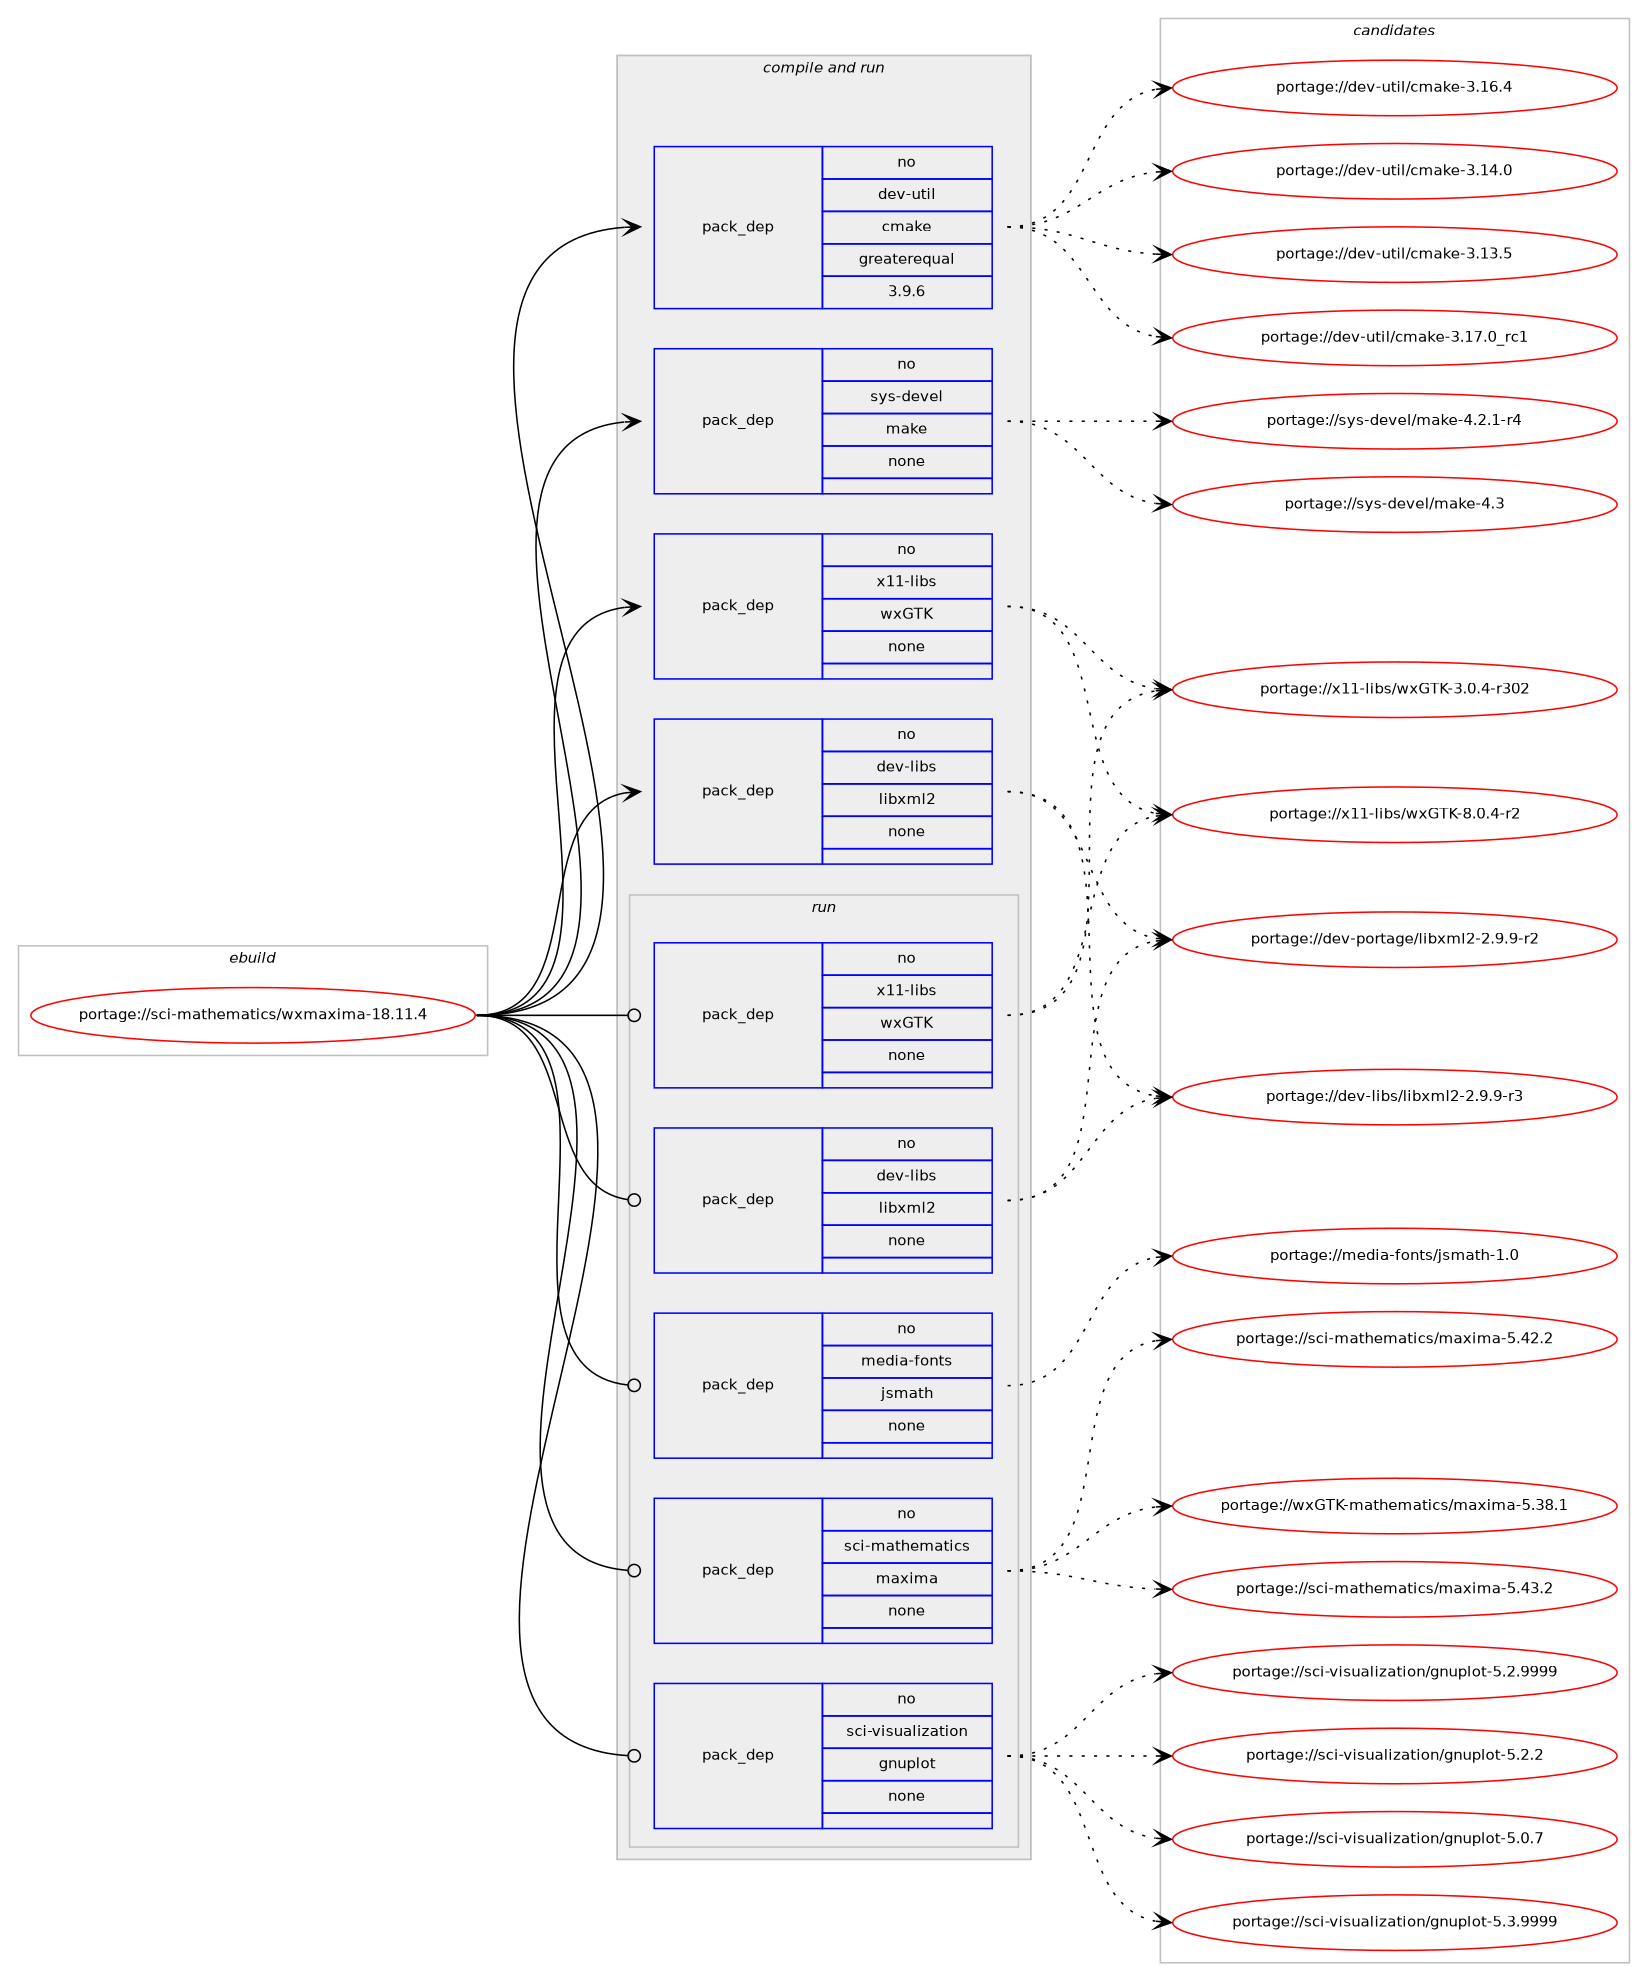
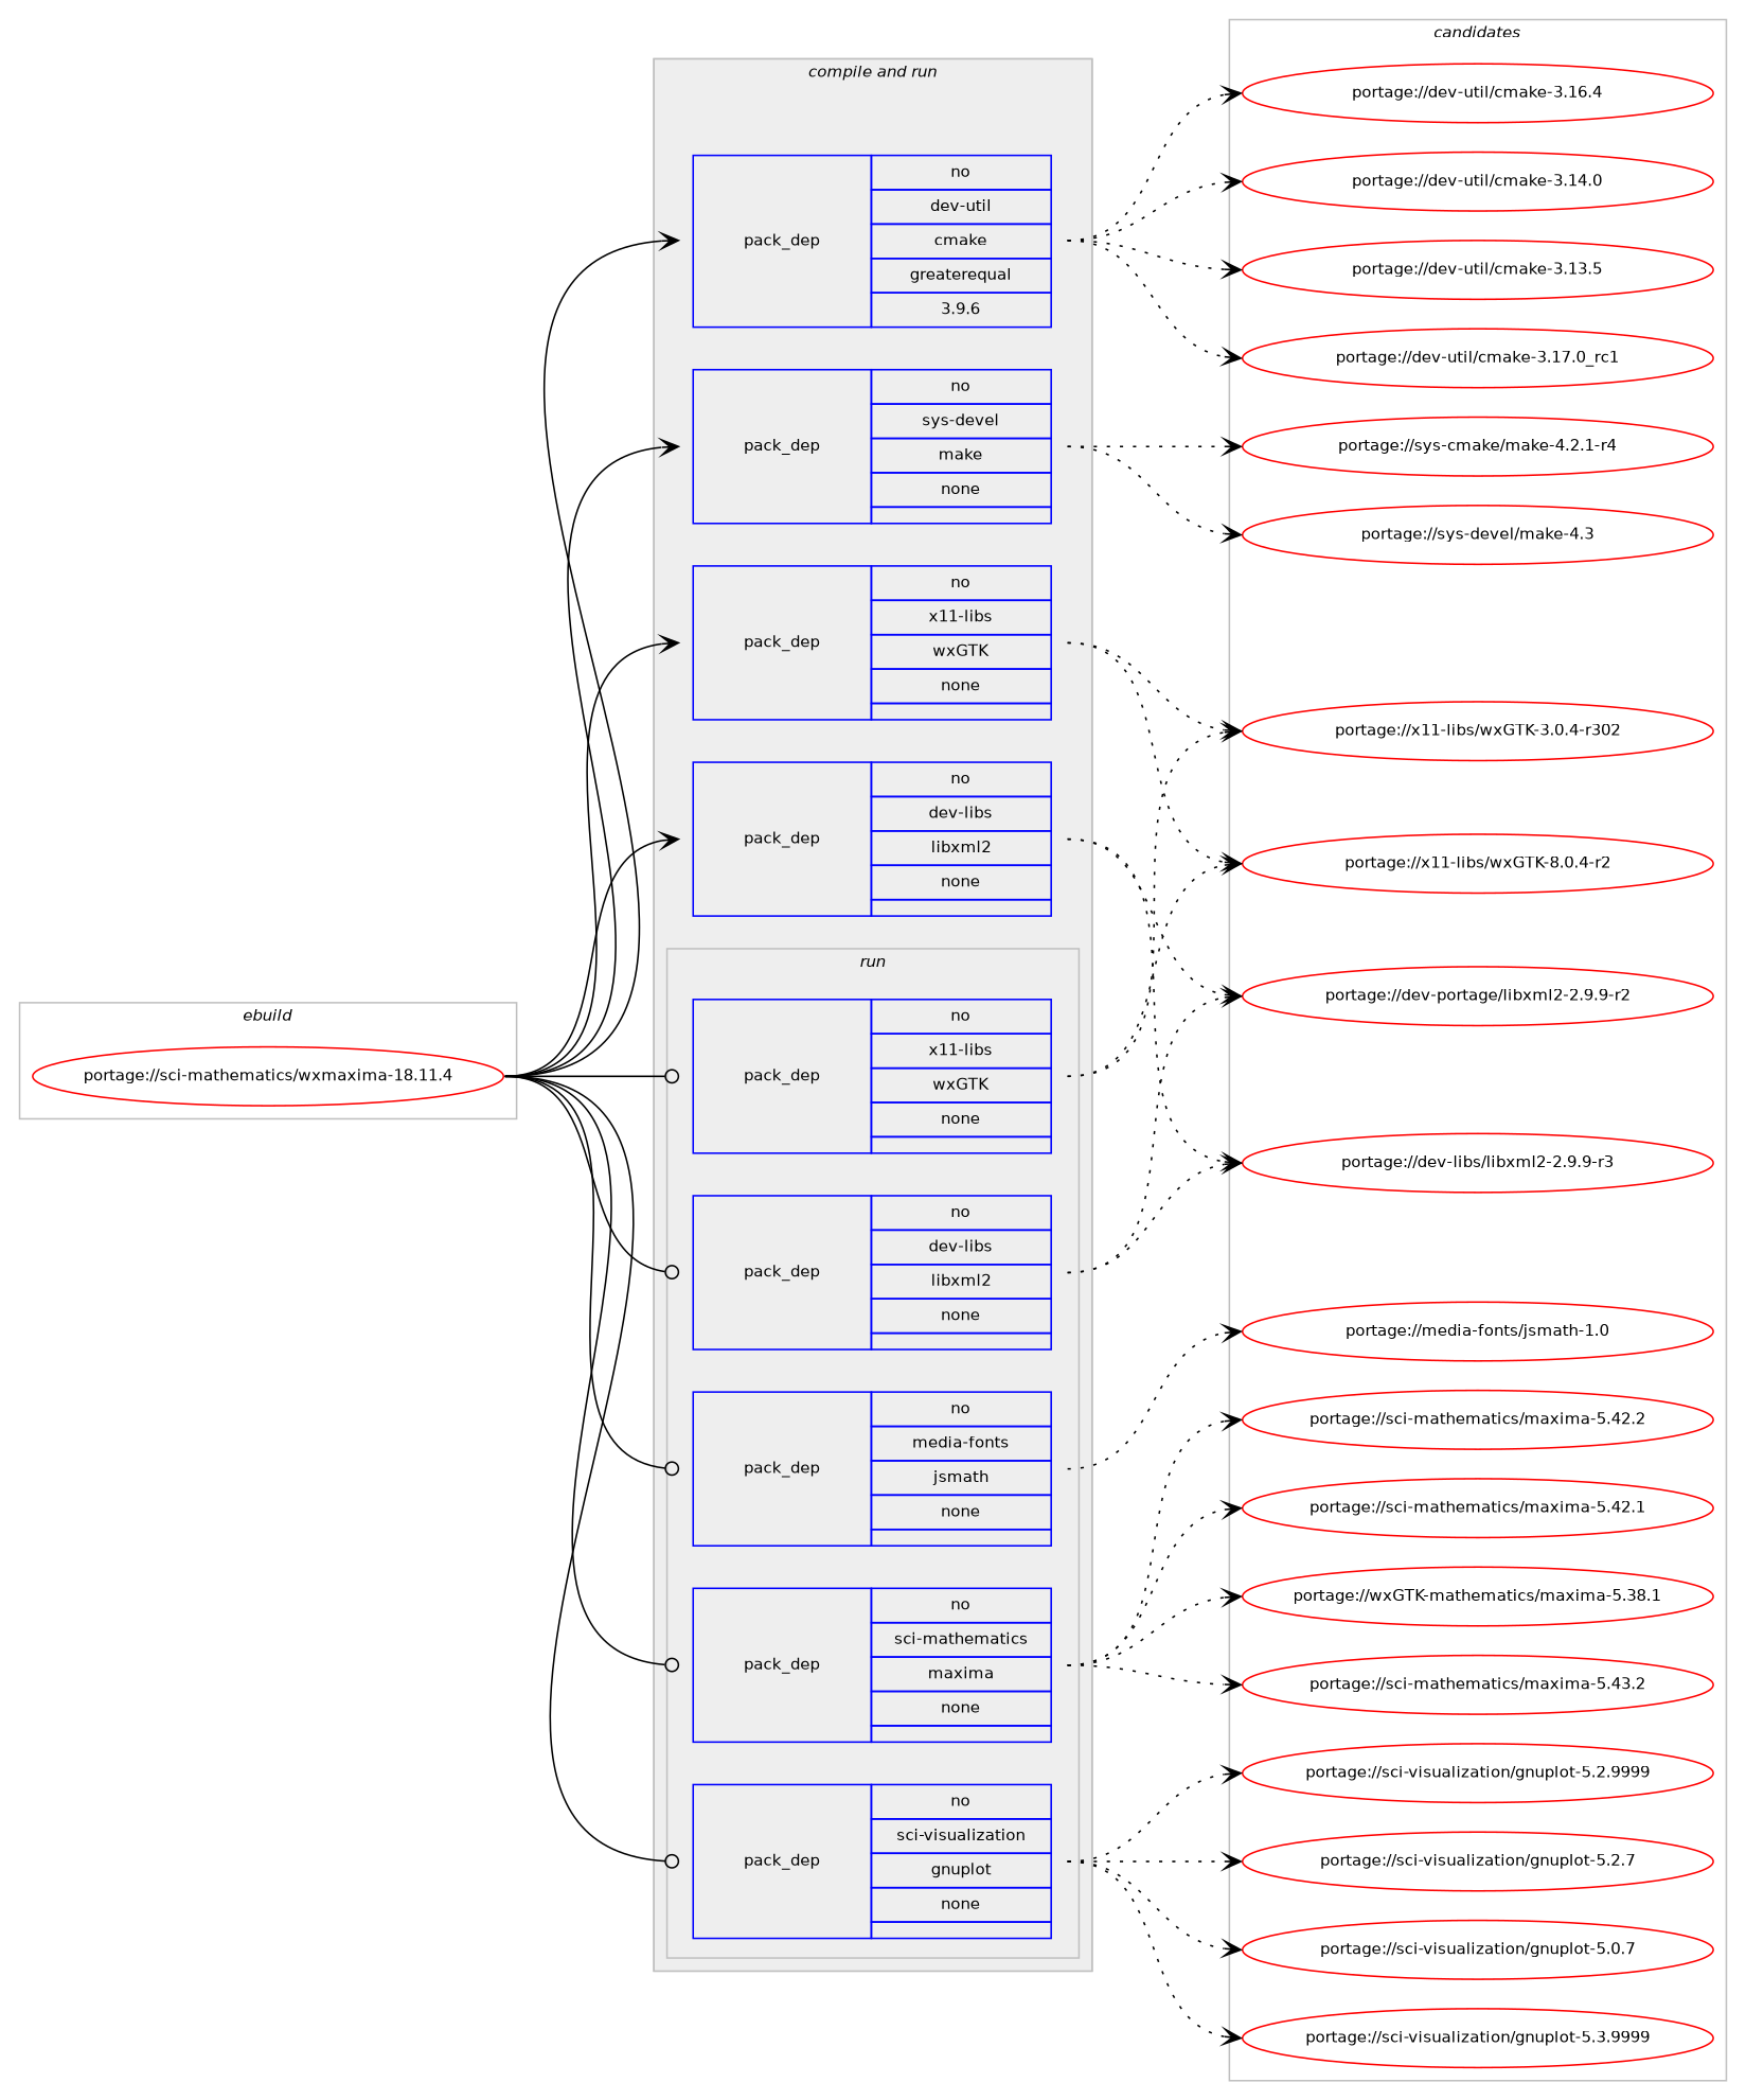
  digraph {
    compound=true
    concentrate=true
    fontname=Helvetica
    fontsize=10
    newrank=true
    rankdir=LR
    ranksep=1.5
    node [color=red fontname=Helvetica fontsize=10]
    edge [arrowhead=vee headport=w style=dotted tailport=e weight=100]
    n1 [label="portage://sci-mathematics/wxmaxima-18.11.4" width=4]
    n2 [color=blue label=<<TABLE BORDER="0" CELLBORDER="1" CELLSPACING="0" CELLPADDING="4" WIDTH="220"><TR><TD ROWSPAN="6" CELLPADDING="30">pack_dep</TD></TR><TR><TD WIDTH="110">no</TD></TR><TR><TD>dev-libs</TD></TR><TR><TD>libxml2</TD></TR><TR><TD>none</TD></TR><TR><TD></TD></TR></TABLE>> shape=none]
    n3 [color=blue label=<<TABLE BORDER="0" CELLBORDER="1" CELLSPACING="0" CELLPADDING="4" WIDTH="220"><TR><TD ROWSPAN="6" CELLPADDING="30">pack_dep</TD></TR><TR><TD WIDTH="110">no</TD></TR><TR><TD>dev-util</TD></TR><TR><TD>cmake</TD></TR><TR><TD>greaterequal</TD></TR><TR><TD>3.9.6</TD></TR></TABLE>> shape=none]
    n4 [color=blue label=<<TABLE BORDER="0" CELLBORDER="1" CELLSPACING="0" CELLPADDING="4" WIDTH="220"><TR><TD ROWSPAN="6" CELLPADDING="30">pack_dep</TD></TR><TR><TD WIDTH="110">no</TD></TR><TR><TD>sys-devel</TD></TR><TR><TD>make</TD></TR><TR><TD>none</TD></TR><TR><TD></TD></TR></TABLE>> shape=none]
    n5 [color=blue label=<<TABLE BORDER="0" CELLBORDER="1" CELLSPACING="0" CELLPADDING="4" WIDTH="220"><TR><TD ROWSPAN="6" CELLPADDING="30">pack_dep</TD></TR><TR><TD WIDTH="110">no</TD></TR><TR><TD>x11-libs</TD></TR><TR><TD>wxGTK</TD></TR><TR><TD>none</TD></TR><TR><TD></TD></TR></TABLE>> shape=none]
    n6 [color=blue label=<<TABLE BORDER="0" CELLBORDER="1" CELLSPACING="0" CELLPADDING="4" WIDTH="220"><TR><TD ROWSPAN="6" CELLPADDING="30">pack_dep</TD></TR><TR><TD WIDTH="110">no</TD></TR><TR><TD>dev-libs</TD></TR><TR><TD>libxml2</TD></TR><TR><TD>none</TD></TR><TR><TD></TD></TR></TABLE>> shape=none]
    n7 [color=blue label=<<TABLE BORDER="0" CELLBORDER="1" CELLSPACING="0" CELLPADDING="4" WIDTH="220"><TR><TD ROWSPAN="6" CELLPADDING="30">pack_dep</TD></TR><TR><TD WIDTH="110">no</TD></TR><TR><TD>media-fonts</TD></TR><TR><TD>jsmath</TD></TR><TR><TD>none</TD></TR><TR><TD></TD></TR></TABLE>> shape=none]
    n8 [color=blue label=<<TABLE BORDER="0" CELLBORDER="1" CELLSPACING="0" CELLPADDING="4" WIDTH="220"><TR><TD ROWSPAN="6" CELLPADDING="30">pack_dep</TD></TR><TR><TD WIDTH="110">no</TD></TR><TR><TD>sci-mathematics</TD></TR><TR><TD>maxima</TD></TR><TR><TD>none</TD></TR><TR><TD></TD></TR></TABLE>> shape=none]
    n9 [color=blue label=<<TABLE BORDER="0" CELLBORDER="1" CELLSPACING="0" CELLPADDING="4" WIDTH="220"><TR><TD ROWSPAN="6" CELLPADDING="30">pack_dep</TD></TR><TR><TD WIDTH="110">no</TD></TR><TR><TD>sci-visualization</TD></TR><TR><TD>gnuplot</TD></TR><TR><TD>none</TD></TR><TR><TD></TD></TR></TABLE>> shape=none]
    n10 [color=blue label=<<TABLE BORDER="0" CELLBORDER="1" CELLSPACING="0" CELLPADDING="4" WIDTH="220"><TR><TD ROWSPAN="6" CELLPADDING="30">pack_dep</TD></TR><TR><TD WIDTH="110">no</TD></TR><TR><TD>x11-libs</TD></TR><TR><TD>wxGTK</TD></TR><TR><TD>none</TD></TR><TR><TD></TD></TR></TABLE>> shape=none]
    n11 [label="portage://dev-libs/libxml2-2.9.9-r3" width=4]
    n12 [label="portage://dev-portage/libxml2-2.9.9-r2" width=4]
    n13 [label="portage://dev-util/cmake-3.17.0_rc1" width=4]
    n14 [label="portage://dev-util/cmake-3.16.4" width=4]
    n15 [label="portage://dev-util/cmake-3.14.0" width=4]
    n16 [label="portage://dev-util/cmake-3.13.5" width=4]
    n17 [label="portage://sys-devel/make-4.3" width=4]
-   n18 [label="portage://sys-devel/make-4.2.1-r4" width=4]
+   n18 [label="portage://sys-cmake/make-4.2.1-r4" width=4]
    n19 [label="portage://x11-libs/wxGTK-3.0.4-r302" width=4]
    n20 [label="portage://x11-libs/wxGTK-8.0.4-r2" width=4]
    n21 [label="portage://media-fonts/jsmath-1.0" width=4]
    n22 [label="portage://sci-mathematics/maxima-5.43.2" width=4]
    n23 [label="portage://sci-mathematics/maxima-5.42.2" width=4]
+   n24 [label="portage://sci-mathematics/maxima-5.42.1" width=4]
    n25 [label="portage://wxGTK-mathematics/maxima-5.38.1" width=4]
    n26 [label="portage://sci-visualization/gnuplot-5.3.9999" width=4]
    n27 [label="portage://sci-visualization/gnuplot-5.2.9999" width=4]
-   n28 [label="portage://sci-visualization/gnuplot-5.2.2" width=4]
+   n28 [label="portage://sci-visualization/gnuplot-5.2.7" width=4]
    n29 [label="portage://sci-visualization/gnuplot-5.0.7" width=4]
    subgraph cluster_1 {
      color=gray
      label=<<i>ebuild</i>>
      rank=same
      n1
    }
    subgraph cluster_2 {
      color=gray
      label=<<i>dependencies</i>>
      subgraph cluster_3 {
        color=gray
        fillcolor="#eeeeee"
        label=<<i>compile</i>>
        style=filled
        subgraph sub_4 {
          color=gray
          fillcolor="#eeeeee"
          label=<<i>compile</i>>
          style=filled
          n2
        }
        subgraph sub_5 {
          color=gray
          fillcolor="#eeeeee"
          label=<<i>compile</i>>
          style=filled
          n3
        }
        subgraph sub_6 {
          color=gray
          fillcolor="#eeeeee"
          label=<<i>compile</i>>
          style=filled
          n4
        }
        subgraph sub_7 {
          color=gray
          fillcolor="#eeeeee"
          label=<<i>compile</i>>
          style=filled
          n5
        }
      }
      subgraph cluster_8 {
        color=gray
        fillcolor="#eeeeee"
        label=<<i>compile and run</i>>
        style=filled
      }
      subgraph cluster_9 {
        color=gray
        fillcolor="#eeeeee"
        label=<<i>run</i>>
        style=filled
        subgraph sub_10 {
          color=gray
          fillcolor="#eeeeee"
          label=<<i>run</i>>
          style=filled
          n6
        }
        subgraph sub_11 {
          color=gray
          fillcolor="#eeeeee"
          label=<<i>run</i>>
          style=filled
          n7
        }
        subgraph sub_12 {
          color=gray
          fillcolor="#eeeeee"
          label=<<i>run</i>>
          style=filled
          n8
        }
        subgraph sub_13 {
          color=gray
          fillcolor="#eeeeee"
          label=<<i>run</i>>
          style=filled
          n9
        }
        subgraph sub_14 {
          color=gray
          fillcolor="#eeeeee"
          label=<<i>run</i>>
          style=filled
          n10
        }
      }
    }
    subgraph cluster_15 {
      color=gray
      label=<<i>candidates</i>>
      rank=same
      subgraph sub_16 {
        color=black
        label=<<i>candidates</i>>
        nodesep=1
        rank=same
        n11
        n12
      }
      subgraph sub_17 {
        color=black
        label=<<i>candidates</i>>
        nodesep=1
        rank=same
        n13
        n14
        n15
        n16
      }
      subgraph sub_18 {
        color=black
        label=<<i>candidates</i>>
        nodesep=1
        rank=same
        n17
        n18
      }
      subgraph sub_19 {
        color=black
        label=<<i>candidates</i>>
        nodesep=1
        rank=same
        n19
        n20
      }
      subgraph sub_20 {
        color=black
        label=<<i>candidates</i>>
        nodesep=1
        rank=same
        n11
        n12
      }
      subgraph sub_21 {
        color=black
        label=<<i>candidates</i>>
        nodesep=1
        rank=same
        n21
      }
      subgraph sub_22 {
        color=black
        label=<<i>candidates</i>>
        nodesep=1
        rank=same
        n22
        n23
+       n24
        n25
      }
      subgraph sub_23 {
        color=black
        label=<<i>candidates</i>>
        nodesep=1
        rank=same
        n26
        n27
        n28
        n29
      }
      subgraph sub_24 {
        color=black
        label=<<i>candidates</i>>
        nodesep=1
        rank=same
        n19
        n20
      }
    }
    n1 -> n2 [style=solid weight=20]
    n1 -> n3 [style=solid weight=20]
    n1 -> n4 [style=solid weight=20]
    n1 -> n5 [style=solid weight=20]
    n1 -> n6 [arrowhead=odot style=solid weight=20]
    n1 -> n7 [arrowhead=odot style=solid weight=20]
    n1 -> n8 [arrowhead=odot style=solid weight=20]
    n1 -> n9 [arrowhead=odot style=solid weight=20]
    n1 -> n10 [arrowhead=odot style=solid weight=20]
    n2 -> n11
    n2 -> n12
    n3 -> n13
    n3 -> n14
    n3 -> n15
    n3 -> n16
    n4 -> n17
    n4 -> n18
    n5 -> n19
    n5 -> n20
    n6 -> n11
    n6 -> n12
    n7 -> n21
    n8 -> n22
    n8 -> n23
+   n8 -> n24
    n8 -> n25
    n9 -> n26
    n9 -> n27
    n9 -> n28
    n9 -> n29
    n10 -> n19
    n10 -> n20
  }
